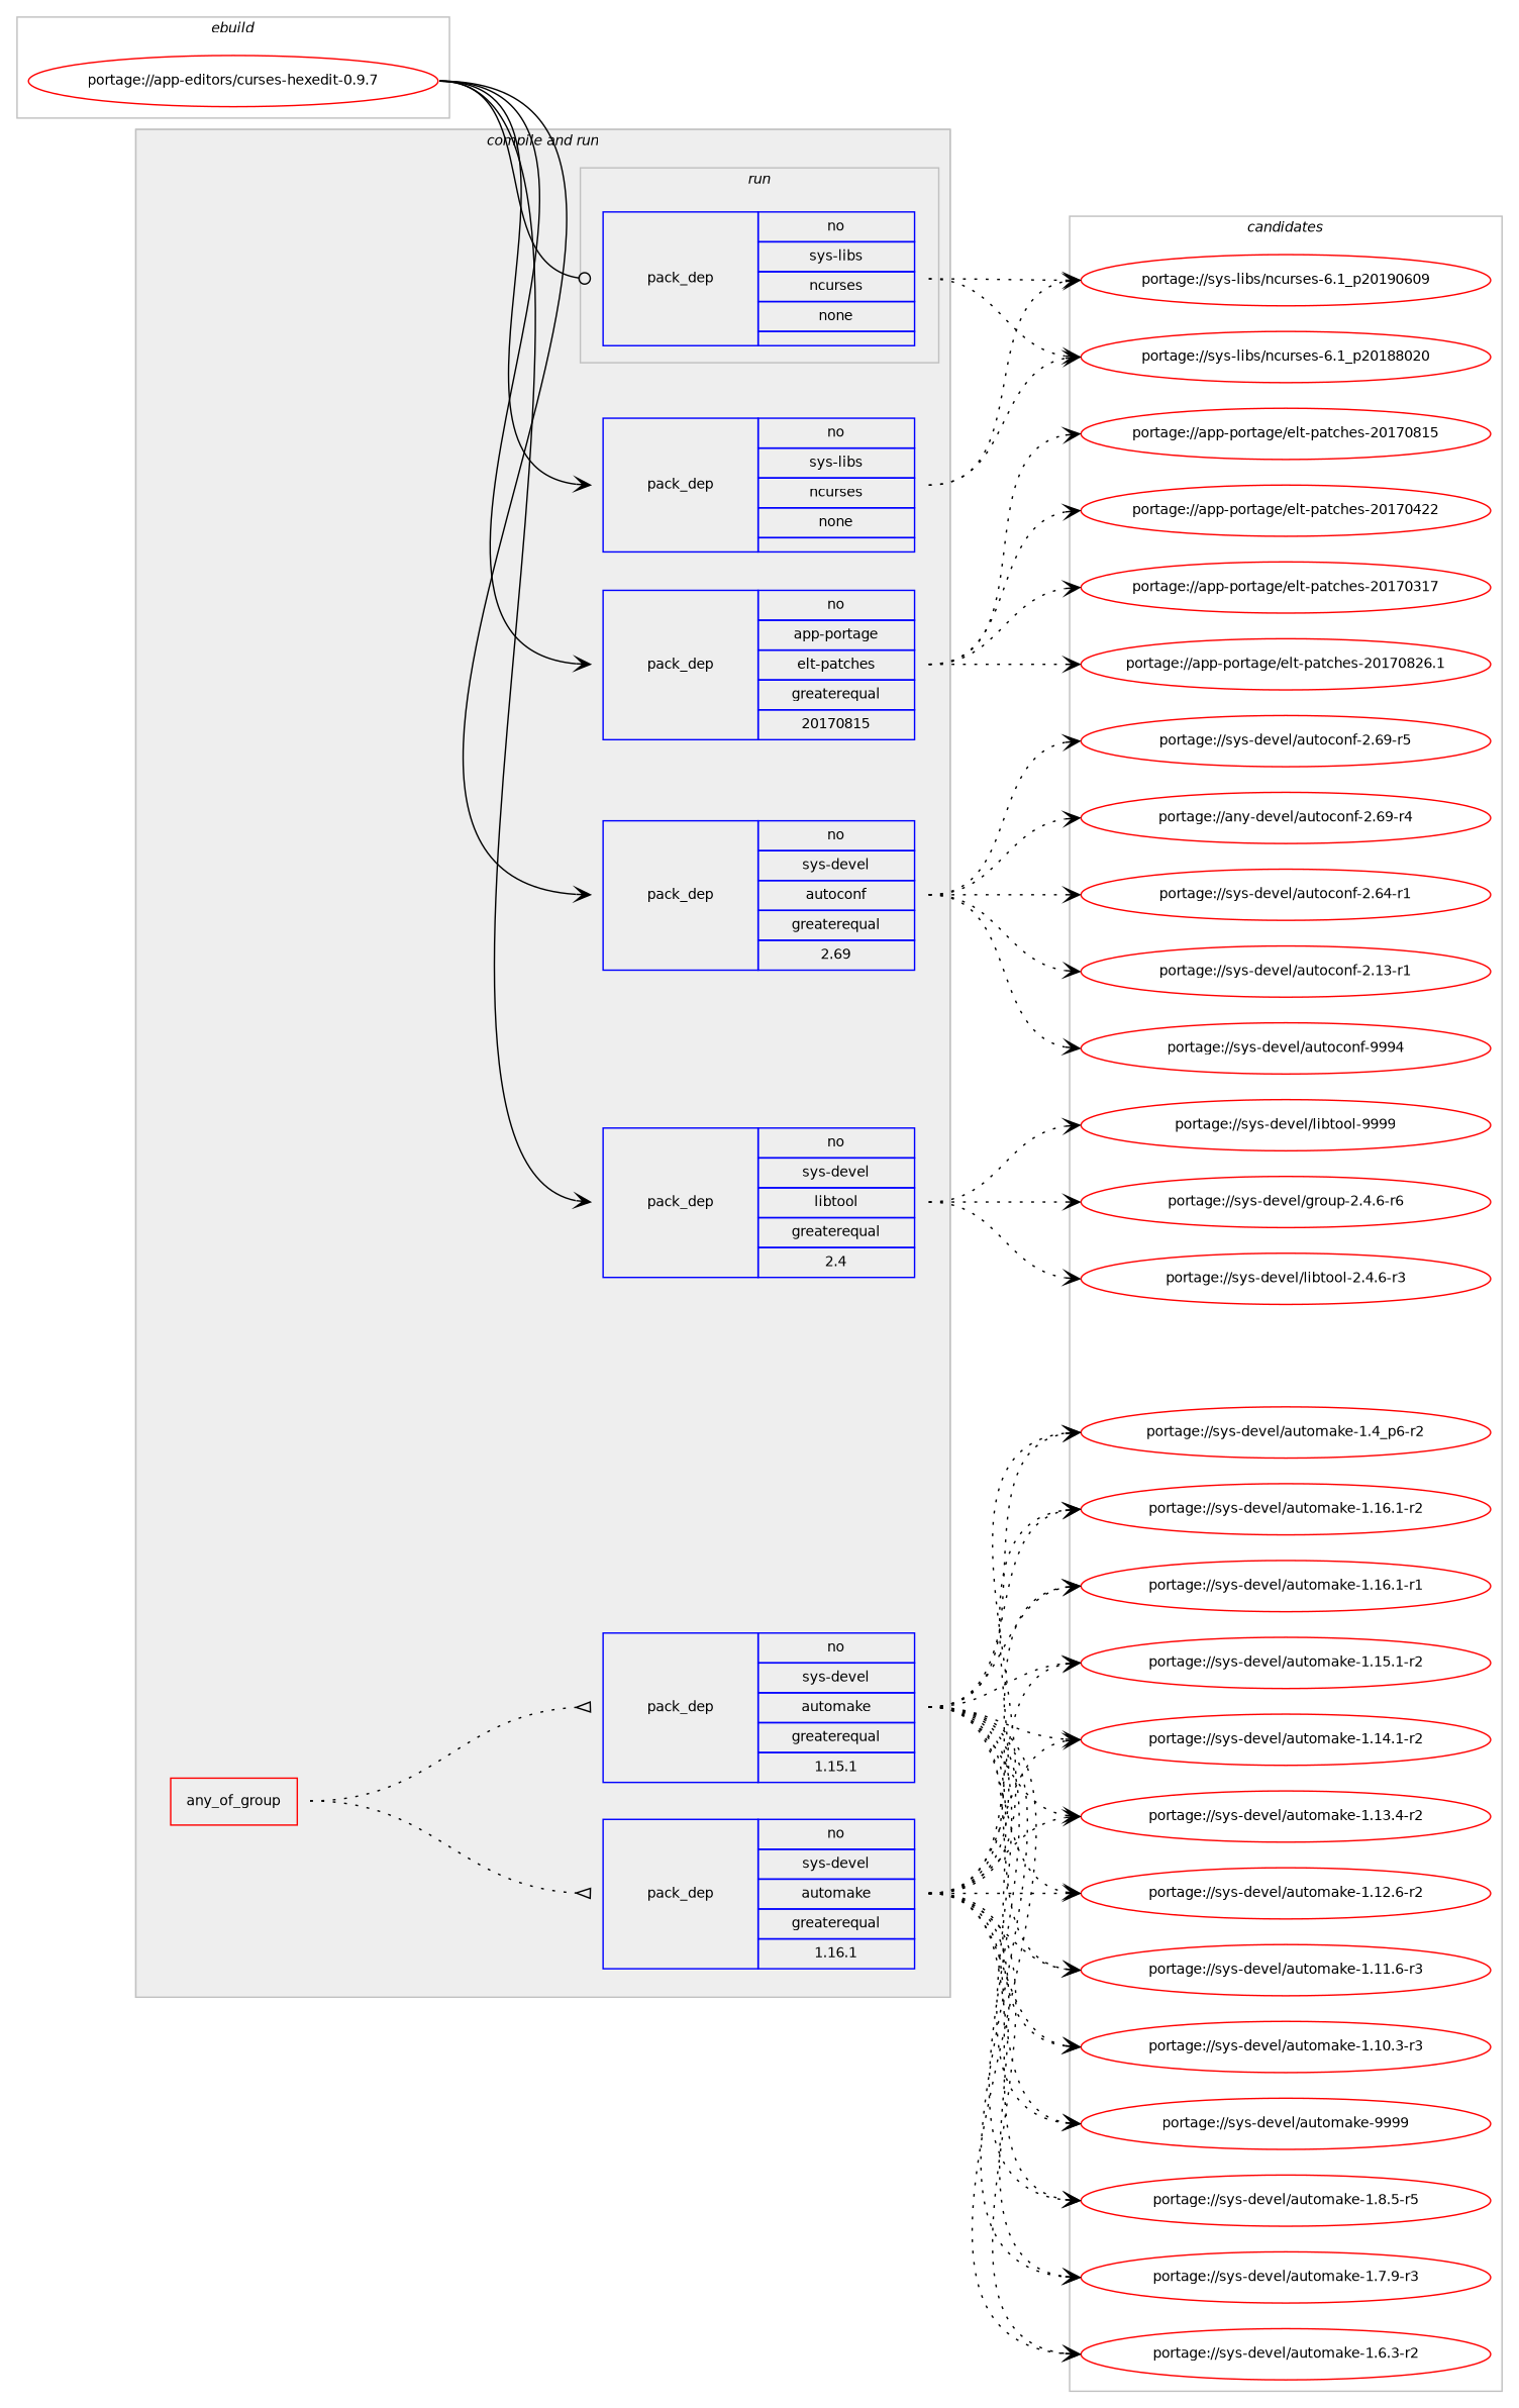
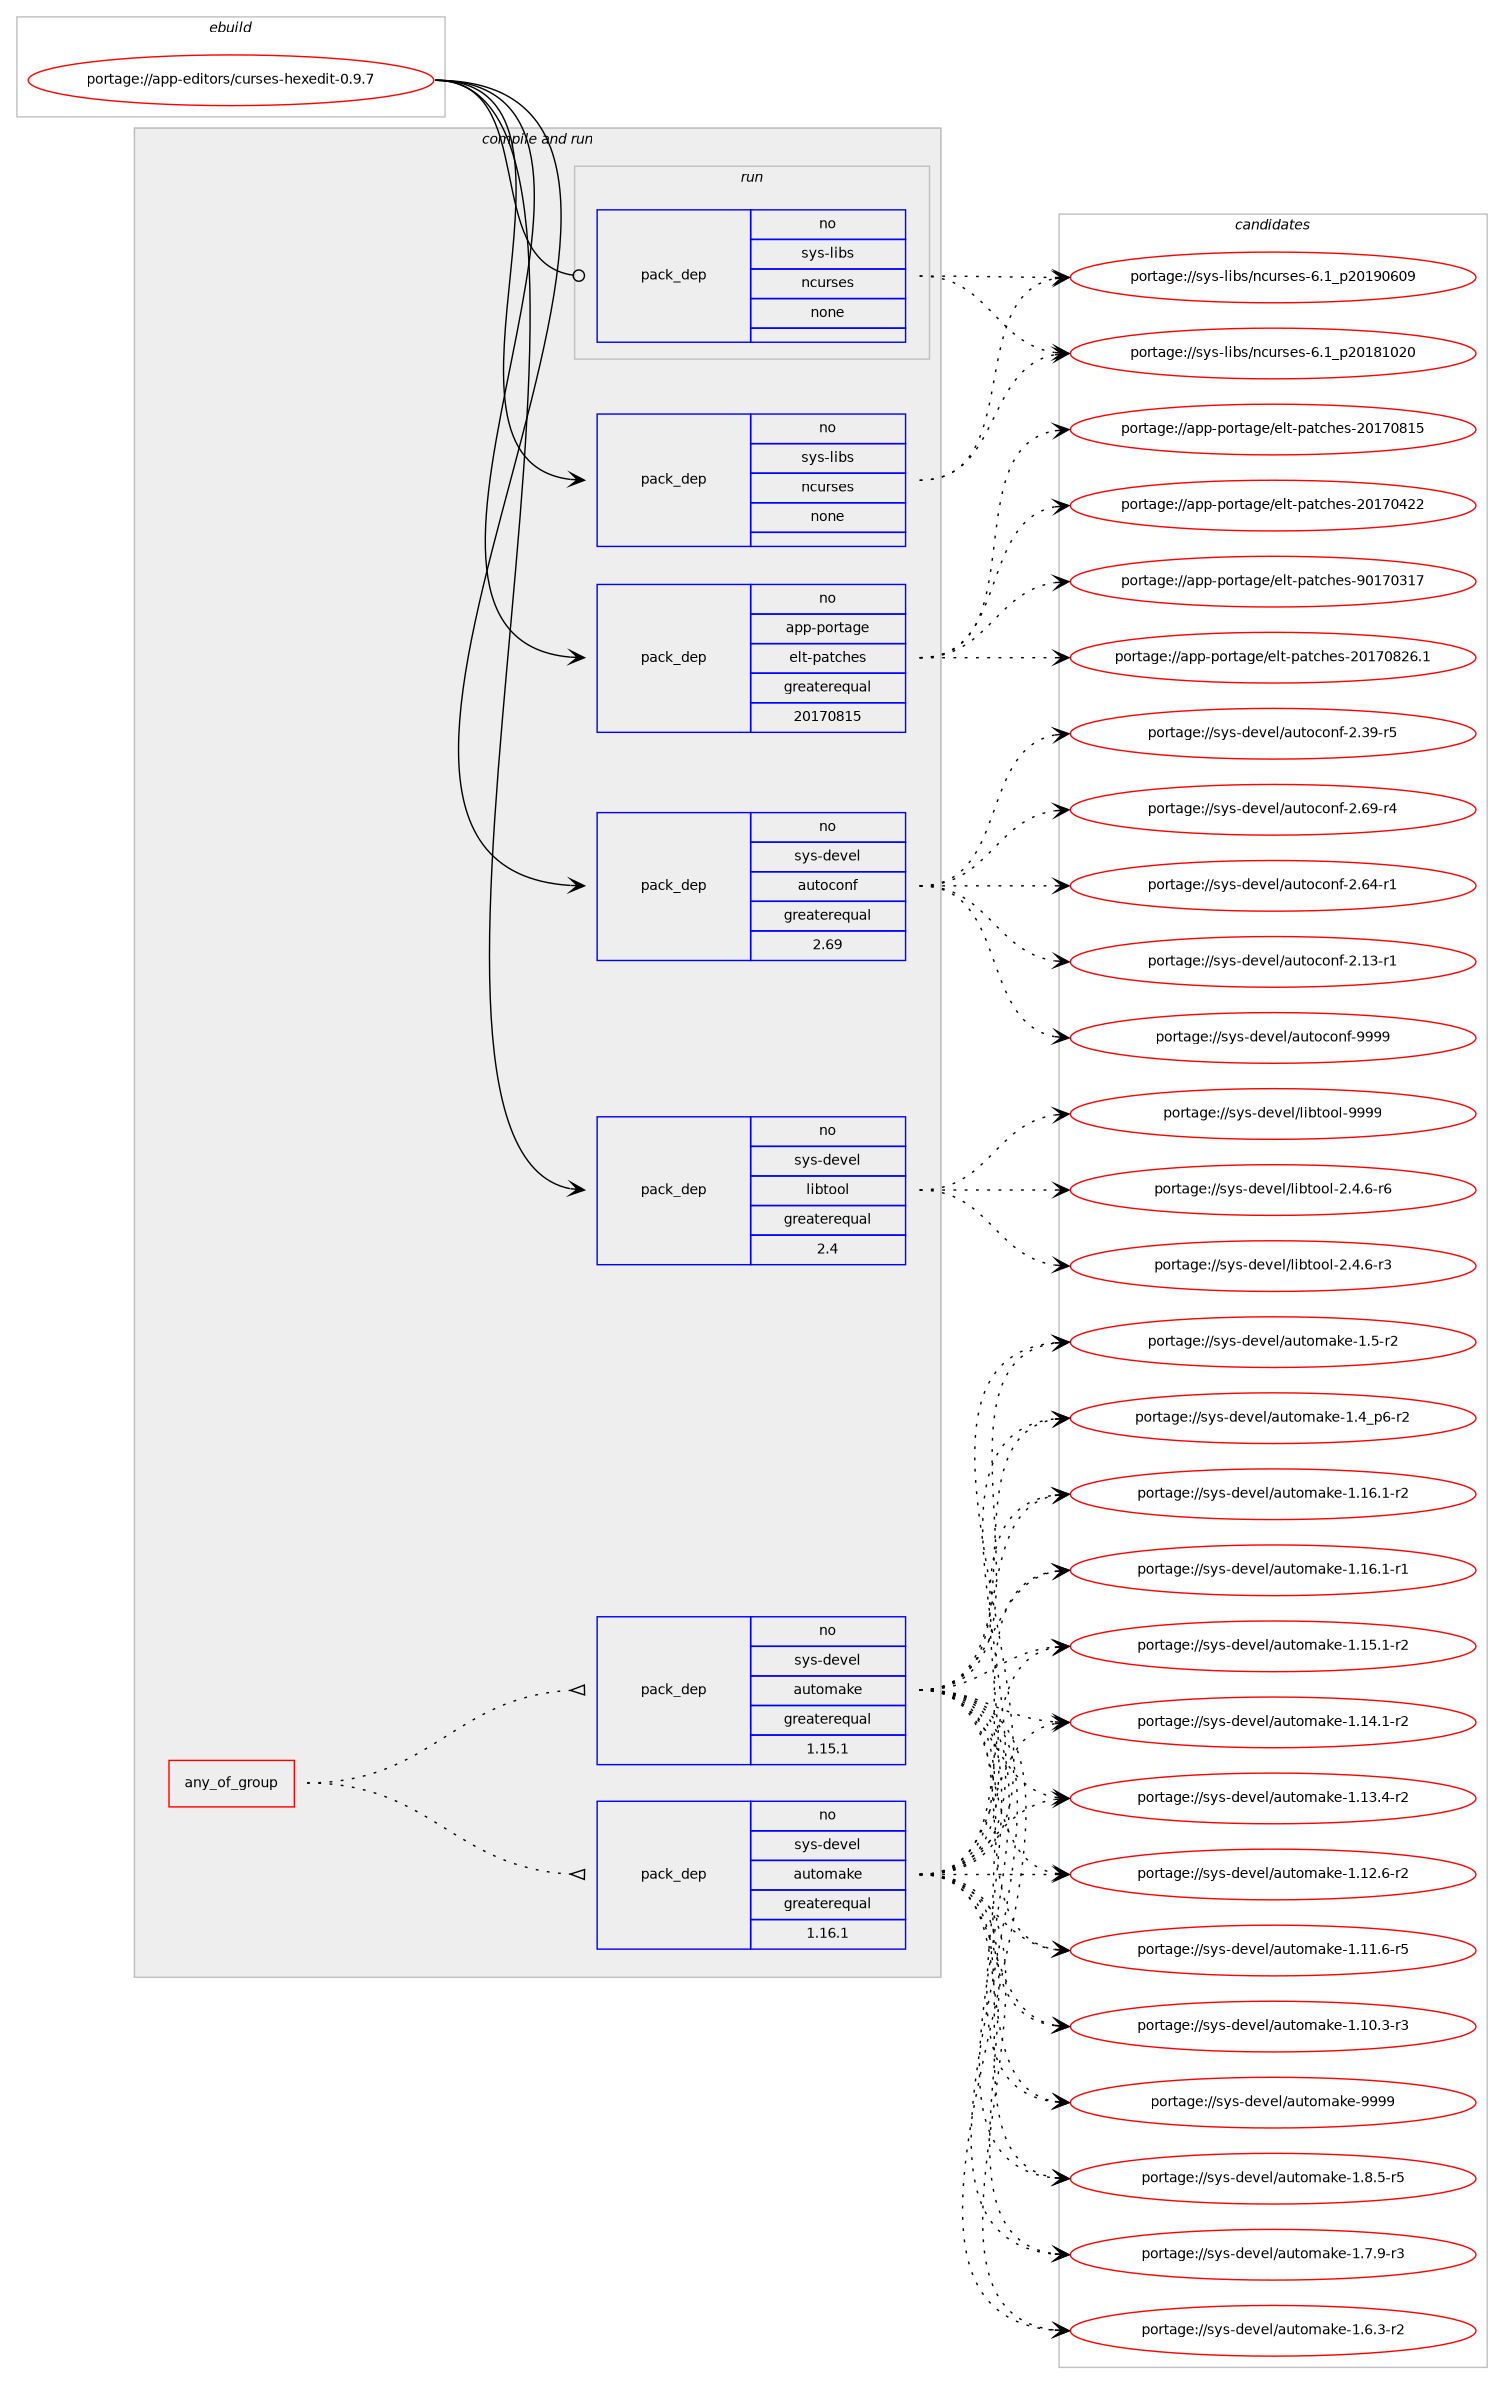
  digraph {
    compound=true
    concentrate=true
    fontname=Helvetica
    fontsize=10
    newrank=true
    rankdir=LR
    ranksep=1.5
    node [color=red fontname=Helvetica fontsize=10]
    edge [arrowhead=vee headport=w style=dotted tailport=e weight=100]
    n1 [label="portage://app-editors/curses-hexedit-0.9.7" width=4]
    n2 [color=blue label=<<TABLE BORDER="0" CELLBORDER="1" CELLSPACING="0" CELLPADDING="4" WIDTH="220"><TR><TD ROWSPAN="6" CELLPADDING="30">pack_dep</TD></TR><TR><TD WIDTH="110">no</TD></TR><TR><TD>sys-devel</TD></TR><TR><TD>automake</TD></TR><TR><TD>greaterequal</TD></TR><TR><TD>1.16.1</TD></TR></TABLE>> shape=none]
    n3 [color=blue label=<<TABLE BORDER="0" CELLBORDER="1" CELLSPACING="0" CELLPADDING="4" WIDTH="220"><TR><TD ROWSPAN="6" CELLPADDING="30">pack_dep</TD></TR><TR><TD WIDTH="110">no</TD></TR><TR><TD>sys-devel</TD></TR><TR><TD>automake</TD></TR><TR><TD>greaterequal</TD></TR><TR><TD>1.15.1</TD></TR></TABLE>> shape=none]
    n4 [label=<<TABLE BORDER="0" CELLBORDER="1" CELLSPACING="0" CELLPADDING="4"><TR><TD CELLPADDING="10">any_of_group</TD></TR></TABLE>> shape=none]
    n5 [color=blue label=<<TABLE BORDER="0" CELLBORDER="1" CELLSPACING="0" CELLPADDING="4" WIDTH="220"><TR><TD ROWSPAN="6" CELLPADDING="30">pack_dep</TD></TR><TR><TD WIDTH="110">no</TD></TR><TR><TD>app-portage</TD></TR><TR><TD>elt-patches</TD></TR><TR><TD>greaterequal</TD></TR><TR><TD>20170815</TD></TR></TABLE>> shape=none]
    n6 [color=blue label=<<TABLE BORDER="0" CELLBORDER="1" CELLSPACING="0" CELLPADDING="4" WIDTH="220"><TR><TD ROWSPAN="6" CELLPADDING="30">pack_dep</TD></TR><TR><TD WIDTH="110">no</TD></TR><TR><TD>sys-devel</TD></TR><TR><TD>autoconf</TD></TR><TR><TD>greaterequal</TD></TR><TR><TD>2.69</TD></TR></TABLE>> shape=none]
    n7 [color=blue label=<<TABLE BORDER="0" CELLBORDER="1" CELLSPACING="0" CELLPADDING="4" WIDTH="220"><TR><TD ROWSPAN="6" CELLPADDING="30">pack_dep</TD></TR><TR><TD WIDTH="110">no</TD></TR><TR><TD>sys-devel</TD></TR><TR><TD>libtool</TD></TR><TR><TD>greaterequal</TD></TR><TR><TD>2.4</TD></TR></TABLE>> shape=none]
    n8 [color=blue label=<<TABLE BORDER="0" CELLBORDER="1" CELLSPACING="0" CELLPADDING="4" WIDTH="220"><TR><TD ROWSPAN="6" CELLPADDING="30">pack_dep</TD></TR><TR><TD WIDTH="110">no</TD></TR><TR><TD>sys-libs</TD></TR><TR><TD>ncurses</TD></TR><TR><TD>none</TD></TR><TR><TD></TD></TR></TABLE>> shape=none]
    n9 [color=blue label=<<TABLE BORDER="0" CELLBORDER="1" CELLSPACING="0" CELLPADDING="4" WIDTH="220"><TR><TD ROWSPAN="6" CELLPADDING="30">pack_dep</TD></TR><TR><TD WIDTH="110">no</TD></TR><TR><TD>sys-libs</TD></TR><TR><TD>ncurses</TD></TR><TR><TD>none</TD></TR><TR><TD></TD></TR></TABLE>> shape=none]
    n10 [label="portage://sys-devel/automake-9999" width=4]
    n11 [label="portage://sys-devel/automake-1.8.5-r5" width=4]
    n12 [label="portage://sys-devel/automake-1.7.9-r3" width=4]
    n13 [label="portage://sys-devel/automake-1.6.3-r2" width=4]
+   n14 [label="portage://sys-devel/automake-1.5-r2" width=4]
    n15 [label="portage://sys-devel/automake-1.4_p6-r2" width=4]
    n16 [label="portage://sys-devel/automake-1.16.1-r2" width=4]
    n17 [label="portage://sys-devel/automake-1.16.1-r1" width=4]
    n18 [label="portage://sys-devel/automake-1.15.1-r2" width=4]
    n19 [label="portage://sys-devel/automake-1.14.1-r2" width=4]
    n20 [label="portage://sys-devel/automake-1.13.4-r2" width=4]
    n21 [label="portage://sys-devel/automake-1.12.6-r2" width=4]
-   n22 [label="portage://sys-devel/automake-1.11.6-r3" width=4]
+   n22 [label="portage://sys-devel/automake-1.11.6-r5" width=4]
    n23 [label="portage://sys-devel/automake-1.10.3-r3" width=4]
    n24 [label="portage://app-portage/elt-patches-20170826.1" width=4]
    n25 [label="portage://app-portage/elt-patches-20170815" width=4]
    n26 [label="portage://app-portage/elt-patches-20170422" width=4]
-   n27 [label="portage://app-portage/elt-patches-20170317" width=4]
-   n28 [label="portage://sys-devel/autoconf-9994" width=4]
-   n29 [label="portage://sys-devel/autoconf-2.69-r5" width=4]
-   n30 [label="portage://any-devel/autoconf-2.69-r4" width=4]
+   n27 [label="portage://app-portage/elt-patches-90170317" width=4]
+   n28 [label="portage://sys-devel/autoconf-9999" width=4]
+   n29 [label="portage://sys-devel/autoconf-2.39-r5" width=4]
+   n30 [label="portage://sys-devel/autoconf-2.69-r4" width=4]
    n31 [label="portage://sys-devel/autoconf-2.64-r1" width=4]
    n32 [label="portage://sys-devel/autoconf-2.13-r1" width=4]
    n33 [label="portage://sys-devel/libtool-9999" width=4]
-   n34 [label="portage://sys-devel/group-2.4.6-r6" width=4]
+   n34 [label="portage://sys-devel/libtool-2.4.6-r6" width=4]
    n35 [label="portage://sys-devel/libtool-2.4.6-r3" width=4]
    n36 [label="portage://sys-libs/ncurses-6.1_p20190609" width=4]
-   n37 [label="portage://sys-libs/ncurses-6.1_p20188020" width=4]
+   n37 [label="portage://sys-libs/ncurses-6.1_p20181020" width=4]
    subgraph cluster_1 {
      color=gray
      label=<<i>ebuild</i>>
      n1
    }
    subgraph cluster_2 {
      color=gray
      label=<<i>dependencies</i>>
      subgraph cluster_3 {
        color=gray
        fillcolor="#eeeeee"
        label=<<i>compile</i>>
        style=filled
        subgraph sub_4 {
          color=gray
          fillcolor="#eeeeee"
          label=<<i>compile</i>>
          style=filled
          n4
          subgraph sub_5 {
            color=gray
            fillcolor="#eeeeee"
            label=<<i>compile</i>>
            style=filled
            n2
          }
          subgraph sub_6 {
            color=gray
            fillcolor="#eeeeee"
            label=<<i>compile</i>>
            style=filled
            n3
          }
        }
        subgraph sub_7 {
          color=gray
          fillcolor="#eeeeee"
          label=<<i>compile</i>>
          style=filled
          n5
        }
        subgraph sub_8 {
          color=gray
          fillcolor="#eeeeee"
          label=<<i>compile</i>>
          style=filled
          n6
        }
        subgraph sub_9 {
          color=gray
          fillcolor="#eeeeee"
          label=<<i>compile</i>>
          style=filled
          n7
        }
        subgraph sub_10 {
          color=gray
          fillcolor="#eeeeee"
          label=<<i>compile</i>>
          style=filled
          n8
        }
      }
      subgraph cluster_11 {
        color=gray
        fillcolor="#eeeeee"
        label=<<i>compile and run</i>>
        style=filled
      }
      subgraph cluster_12 {
        color=gray
        fillcolor="#eeeeee"
        label=<<i>run</i>>
        style=filled
        subgraph sub_13 {
          color=gray
          fillcolor="#eeeeee"
          label=<<i>run</i>>
          style=filled
          n9
        }
      }
    }
    subgraph cluster_14 {
      color=gray
      label=<<i>candidates</i>>
      rank=same
      subgraph sub_15 {
        color=black
        label=<<i>candidates</i>>
        nodesep=1
        rank=same
        n10
        n11
        n12
        n13
+       n14
        n15
        n16
        n17
        n18
        n19
        n20
        n21
        n22
        n23
      }
      subgraph sub_16 {
        color=black
        label=<<i>candidates</i>>
        nodesep=1
        rank=same
        n10
        n11
        n12
        n13
+       n14
        n15
        n16
        n17
        n18
        n19
        n20
        n21
        n22
        n23
      }
      subgraph sub_17 {
        color=black
        label=<<i>candidates</i>>
        nodesep=1
        rank=same
        n24
        n25
        n26
        n27
      }
      subgraph sub_18 {
        color=black
        label=<<i>candidates</i>>
        nodesep=1
        rank=same
        n28
        n29
        n30
        n31
        n32
      }
      subgraph sub_19 {
        color=black
        label=<<i>candidates</i>>
        nodesep=1
        rank=same
        n33
        n34
        n35
      }
      subgraph sub_20 {
        color=black
        label=<<i>candidates</i>>
        nodesep=1
        rank=same
        n36
        n37
      }
      subgraph sub_21 {
        color=black
        label=<<i>candidates</i>>
        nodesep=1
        rank=same
        n36
        n37
      }
    }
    n1 -> n5 [style=solid weight=20]
    n1 -> n6 [style=solid weight=20]
    n1 -> n7 [style=solid weight=20]
    n1 -> n8 [style=solid weight=20]
    n1 -> n9 [arrowhead=odot style=solid weight=20]
    n2 -> n10
    n2 -> n11
    n2 -> n12
    n2 -> n13
+   n2 -> n14
    n2 -> n15
    n2 -> n16
    n2 -> n17
    n2 -> n18
    n2 -> n19
    n2 -> n20
    n2 -> n21
    n2 -> n22
    n2 -> n23
    n3 -> n10
    n3 -> n11
    n3 -> n12
    n3 -> n13
+   n3 -> n14
    n3 -> n15
    n3 -> n16
    n3 -> n17
    n3 -> n18
    n3 -> n19
    n3 -> n20
    n3 -> n21
    n3 -> n22
    n3 -> n23
    n4 -> n2 [arrowhead=oinv weight=20]
    n4 -> n3 [arrowhead=oinv weight=20]
    n5 -> n24
    n5 -> n25
    n5 -> n26
    n5 -> n27
    n6 -> n28
    n6 -> n29
    n6 -> n30
    n6 -> n31
    n6 -> n32
    n7 -> n33
    n7 -> n34
    n7 -> n35
    n8 -> n36
    n8 -> n37
    n9 -> n36
    n9 -> n37
  }
